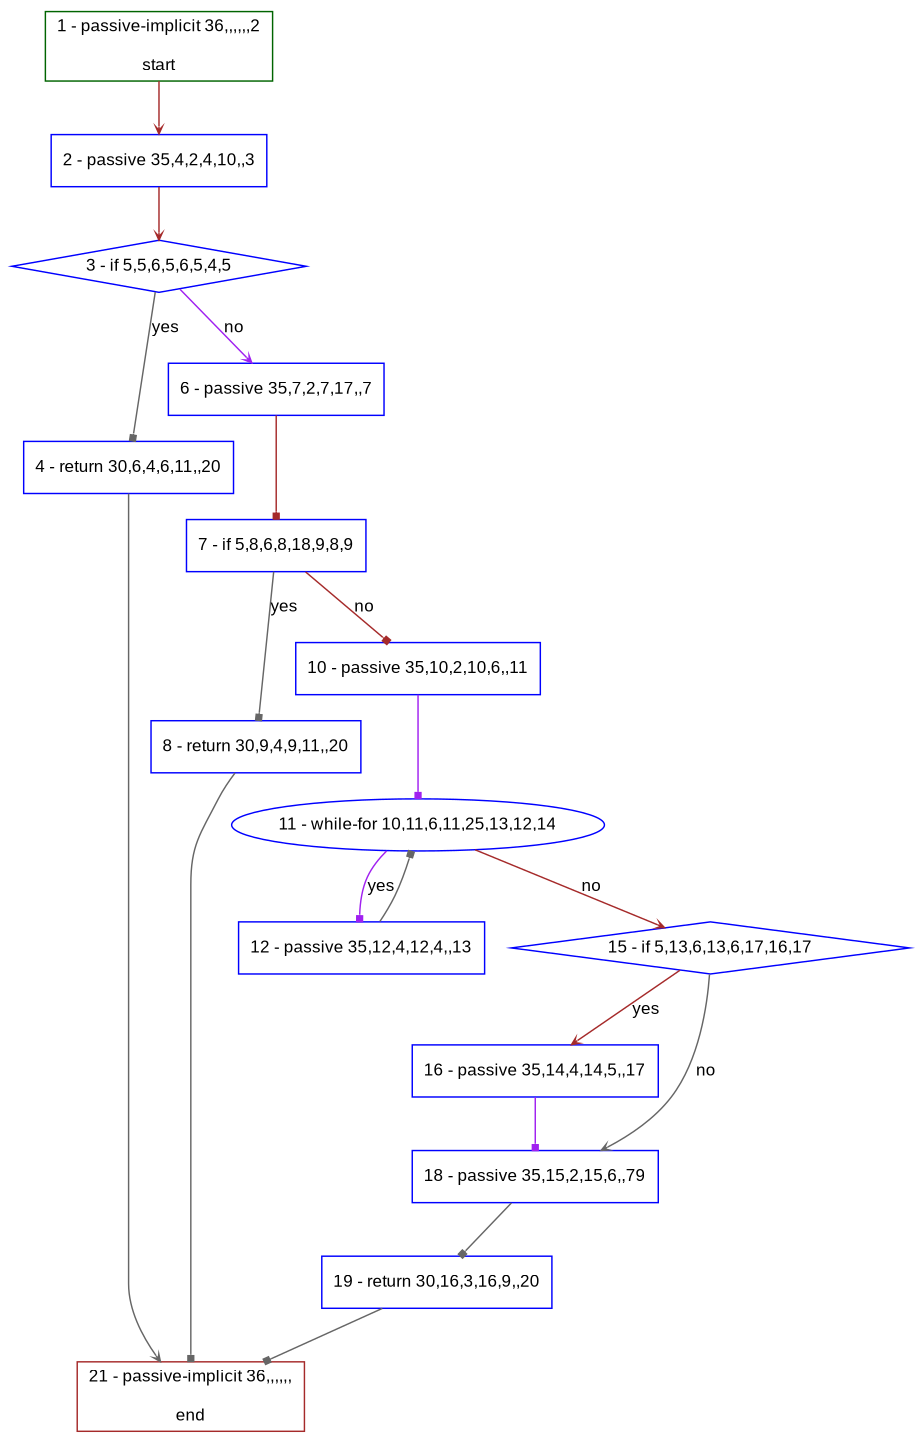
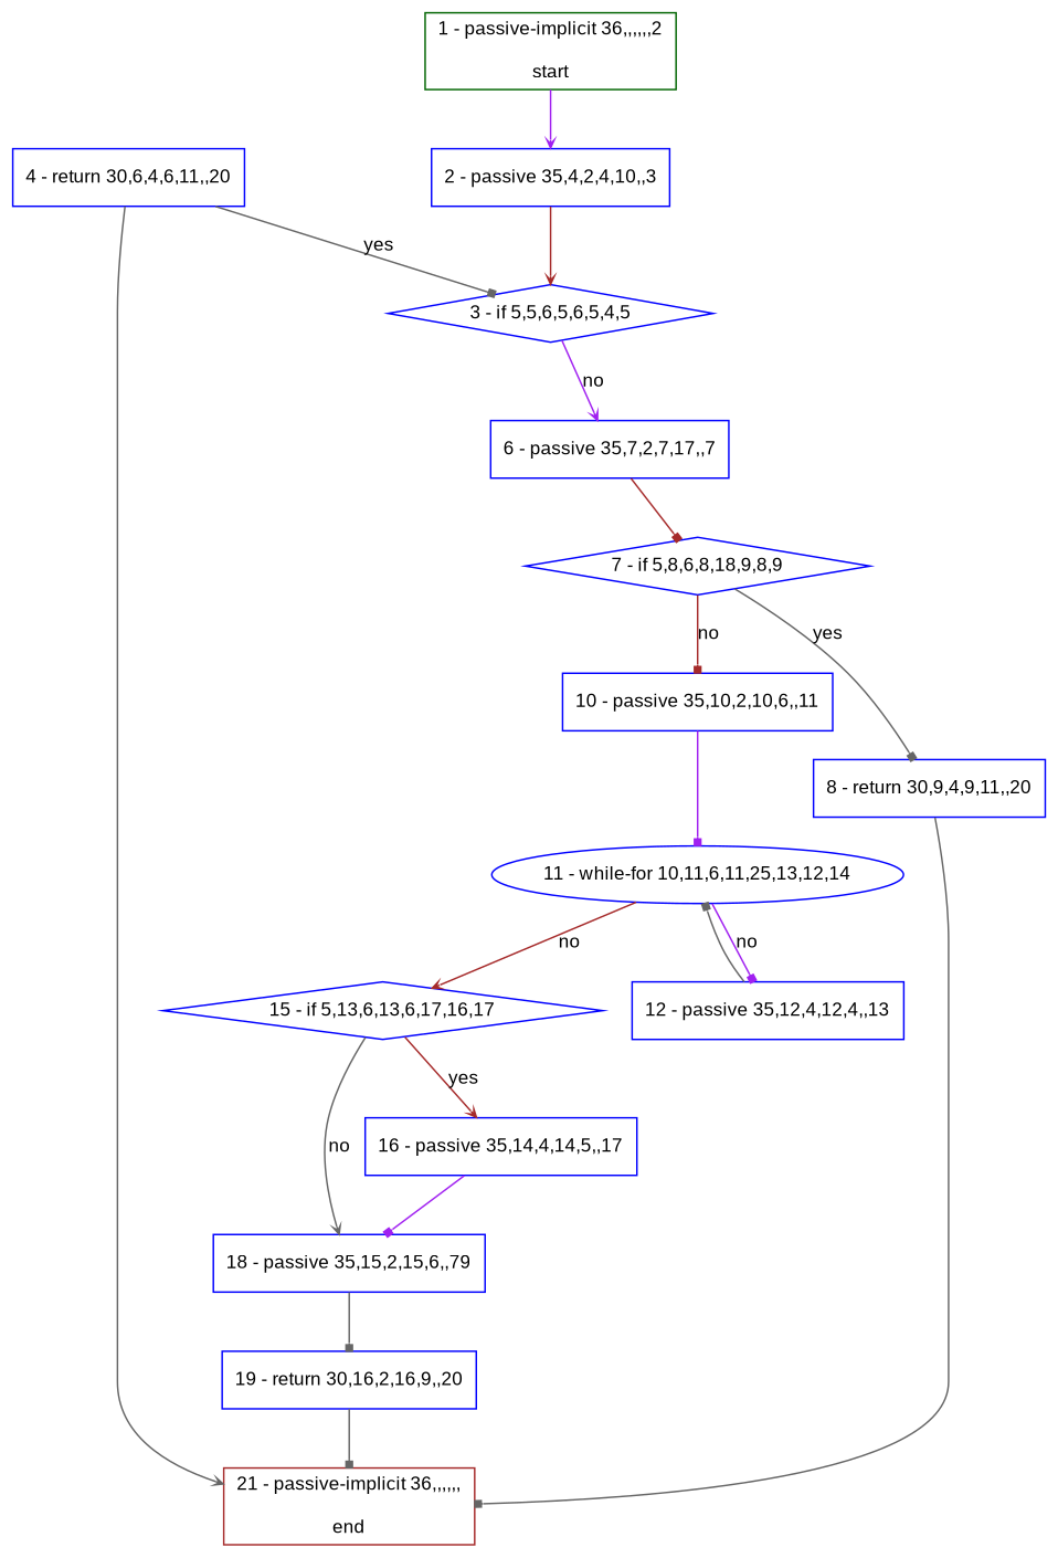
  digraph {
    bgcolor=white
    compound=true
    fillcolor="#FFFFCC"
    fontname=Arial
    fontsize=12
    pack=true
    packmode=clust
    style="rounded,filled"
    node [color="#0000ff" compound=true fillcolor="#ffffff" fixedsize=false fontname=Arial fontsize=12 node_initialized=no shape=box style=filled]
    edge [arrowhead=box arrowsize=0.5 arrowtail=none color=gray40 compound=true dir=forward fontcolor=black fontname=Arial fontsize=12]
    n1 [label="2 - passive 35,4,2,4,10,,3"]
    n2 [label="3 - if 5,5,6,5,6,5,4,5" shape=diamond]
    n3 [label="4 - return 30,6,4,6,11,,20"]
    n4 [label="6 - passive 35,7,2,7,17,,7"]
    n5 [color="#006400" label="1 - passive-implicit 36,,,,,,2\n\nstart"]
    n6 [color="#a52a2a" label="21 - passive-implicit 36,,,,,,\n\nend"]
-   n7 [label="7 - if 5,8,6,8,18,9,8,9"]
+   n7 [label="7 - if 5,8,6,8,18,9,8,9" shape=diamond]
    n8 [label="8 - return 30,9,4,9,11,,20"]
    n9 [label="10 - passive 35,10,2,10,6,,11"]
    n10 [label="11 - while-for 10,11,6,11,25,13,12,14" shape=oval]
    n11 [label="12 - passive 35,12,4,12,4,,13"]
    n12 [label="15 - if 5,13,6,13,6,17,16,17" shape=diamond]
    n13 [label="16 - passive 35,14,4,14,5,,17"]
    n14 [label="18 - passive 35,15,2,15,6,,79"]
-   n15 [label="19 - return 30,16,3,16,9,,20"]
+   n15 [label="19 - return 30,16,2,16,9,,20"]
    n1 -> n2 [arrowhead=vee color=brown]
-   n2 -> n3 [label=yes]
+   n3 -> n2 [label=yes]
    n2 -> n4 [arrowhead=vee color=purple label=no]
    n3 -> n6 [arrowhead=vee]
    n4 -> n7 [color=brown]
-   n5 -> n1 [arrowhead=vee color=brown]
+   n5 -> n1 [arrowhead=vee color=purple]
    n7 -> n8 [label=yes]
    n7 -> n9 [color=brown label=no]
    n8 -> n6
    n9 -> n10 [color=purple]
-   n10 -> n11 [color=purple label=yes]
+   n10 -> n11 [color=purple label=no]
    n10 -> n12 [arrowhead=vee color=brown label=no]
    n11 -> n10
    n12 -> n13 [arrowhead=vee color=brown label=yes]
    n12 -> n14 [arrowhead=vee label=no]
    n13 -> n14 [color=purple]
    n14 -> n15
    n15 -> n6
  }
